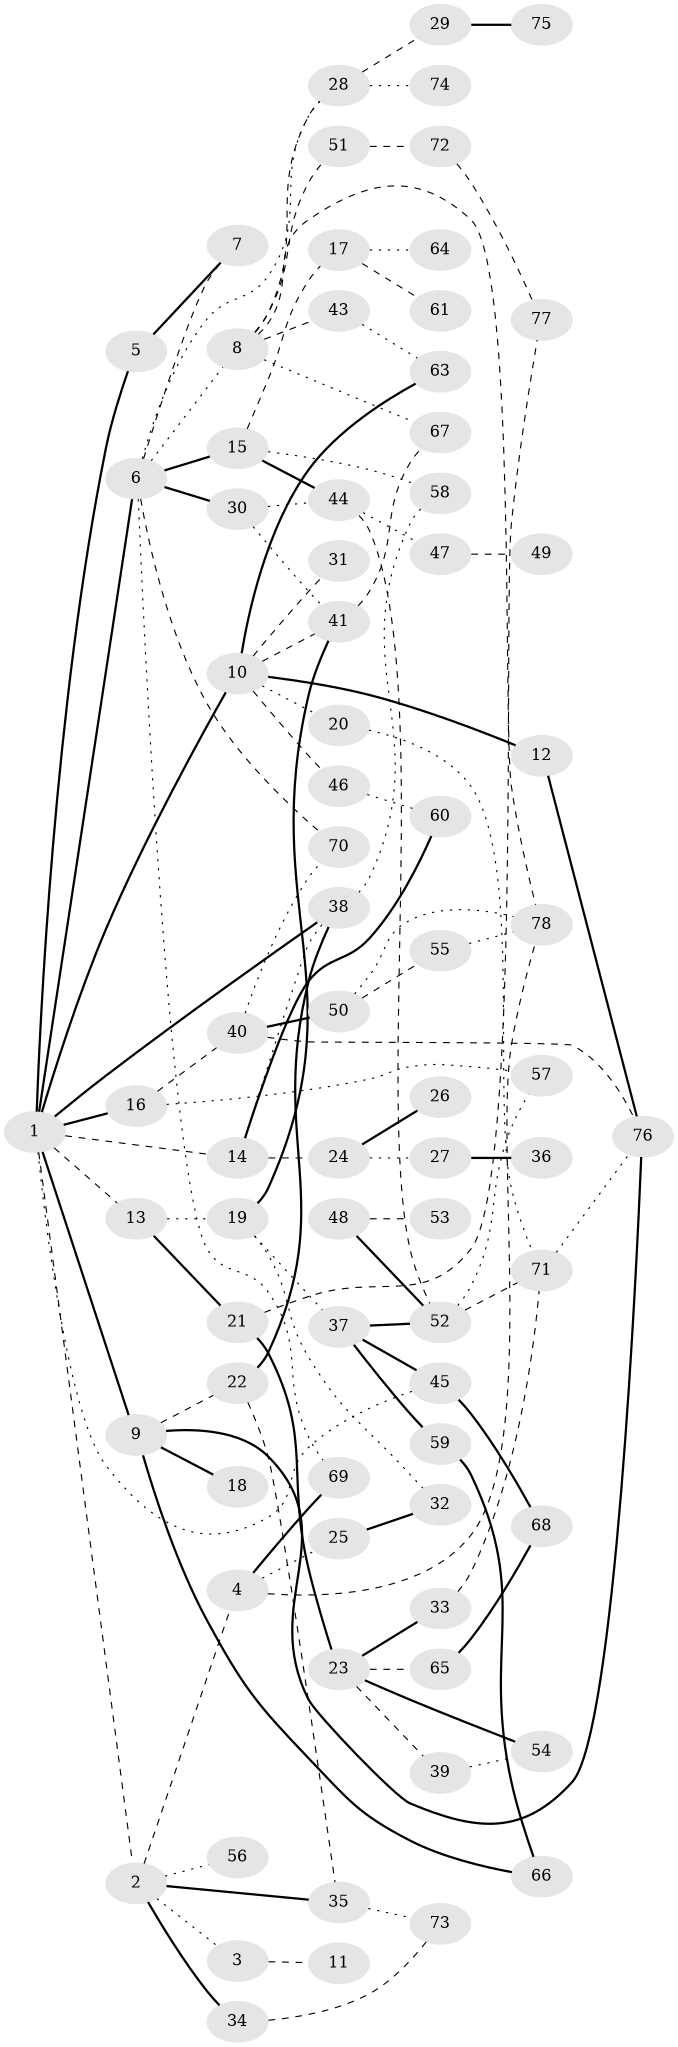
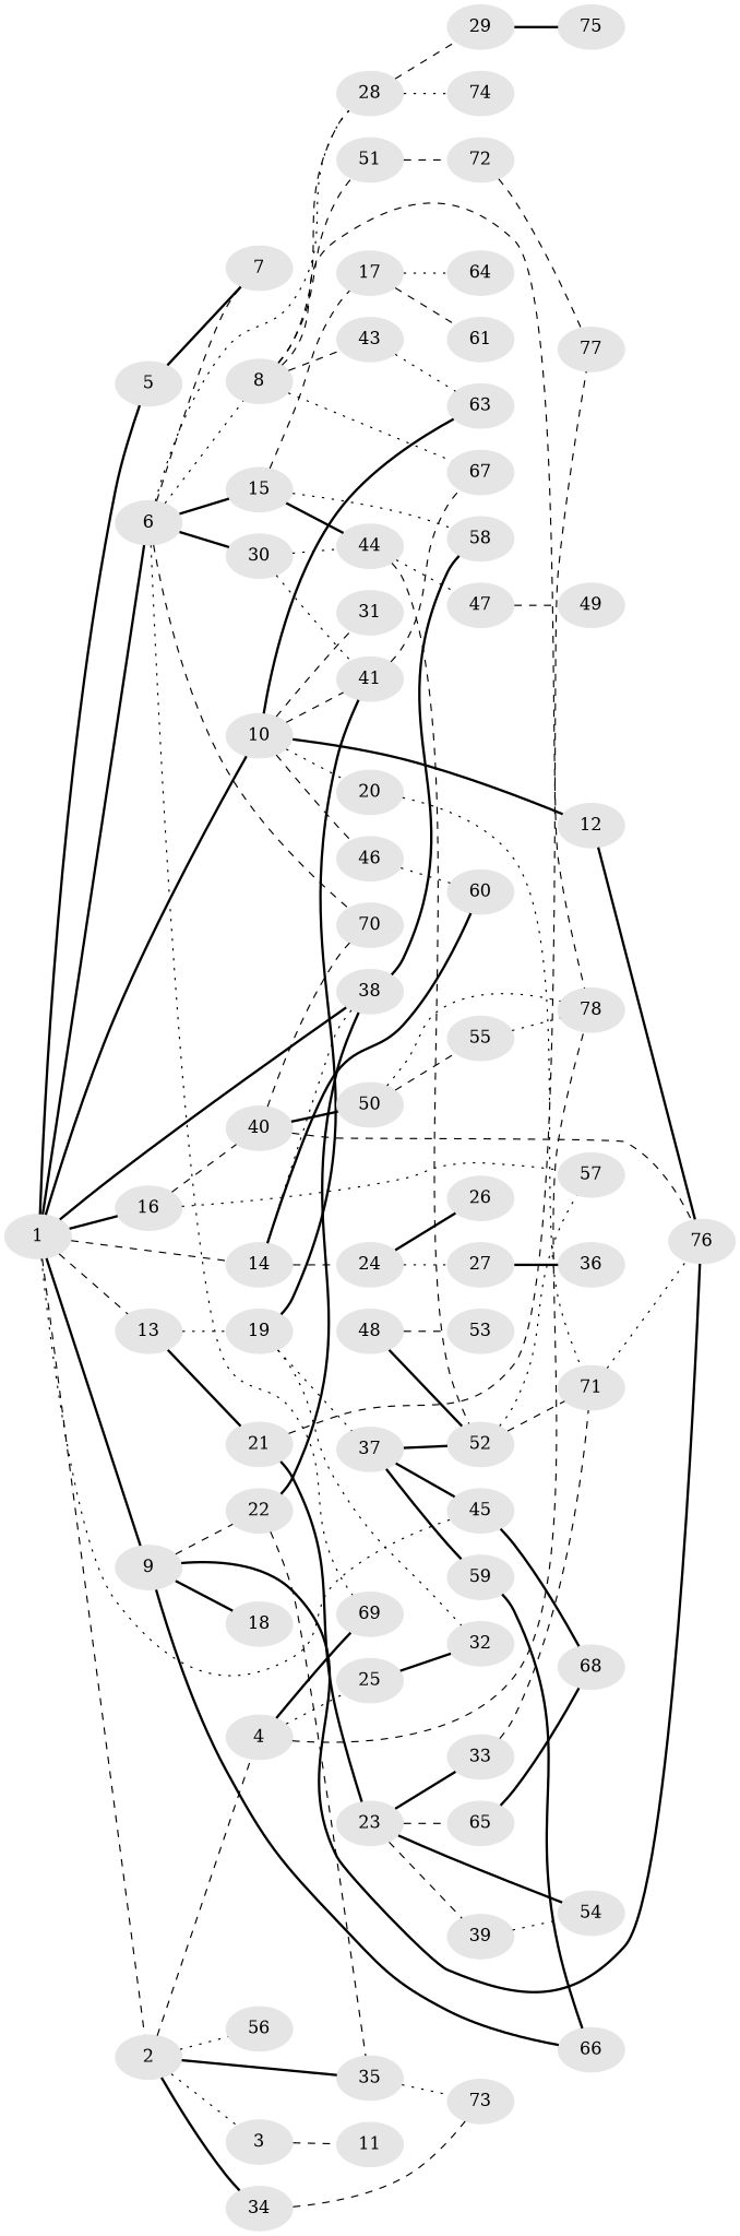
  graph {
    rankdir=LR
    node [color=gray90 style=filled]
    edge [style=bold]
    1
    2
    5
    6
    9
    10
    13
    14
    16
    38
    45
    3
    4
    34
    35
    56
    7
    69
    8
    15
    28
    30
    70
    18
    22
    66
    76
    12
    20
    31
    41
    46
    63
    19
    21
    24
    60
    40
    57
    58
    68
    11
    25
    78
    73
    48
    52
    53
    32
    43
    51
    67
    17
    44
    29
    74
    72
    71
    37
    23
    77
    26
    27
    61
    64
    47
    50
    59
    33
    39
    54
    65
    36
    75
    55
    49
    1 -- 2 [style=dashed]
    1 -- 5
    1 -- 6
    1 -- 9
    1 -- 10
    1 -- 13 [style=dashed]
    1 -- 14 [style=dashed]
    1 -- 16
    1 -- 38
    1 -- 45 [style=dotted]
    2 -- 3 [style=dotted]
    2 -- 4 [style=dashed]
    2 -- 34
    2 -- 35
    2 -- 56 [style=dotted]
    5 -- 7
    6 -- 7 [style=dashed]
    6 -- 69 [style=dotted]
    6 -- 8 [style=dotted]
    6 -- 15
    6 -- 28 [style=dotted]
    6 -- 30
    6 -- 70 [style=dashed]
    9 -- 18
    9 -- 22 [style=dashed]
    9 -- 66
    9 -- 76
    10 -- 12
    10 -- 20 [style=dotted]
    10 -- 31 [style=dashed]
    10 -- 41 [style=dashed]
    10 -- 46 [style=dashed]
    10 -- 63
    13 -- 19 [style=dotted]
    13 -- 21
    14 -- 38 [style=dotted]
    14 -- 24 [style=dashed]
    14 -- 60
    16 -- 40 [style=dashed]
    16 -- 57 [style=dotted]
-   38 -- 58 [style=dotted]
+   38 -- 58
    45 -- 68
    3 -- 11 [style=dashed]
    4 -- 69
    4 -- 25 [style=dotted]
    4 -- 78 [style=dashed]
    34 -- 73 [style=dashed]
    35 -- 73 [style=dotted]
    8 -- 28 [style=dashed]
    8 -- 78 [style=dashed]
    8 -- 43 [style=dashed]
    8 -- 51 [style=dashed]
    8 -- 67 [style=dotted]
    15 -- 58 [style=dotted]
    15 -- 17 [style=dashed]
    15 -- 44
    28 -- 29 [style=dashed]
    28 -- 74 [style=dotted]
    30 -- 41 [style=dotted]
    30 -- 44 [style=dotted]
    22 -- 38
    22 -- 35 [style=dashed]
    12 -- 76
    20 -- 71 [style=dotted]
    41 -- 67 [style=dashed]
    46 -- 60 [style=dotted]
    19 -- 41
    19 -- 32 [style=dotted]
    19 -- 37 [style=dotted]
    21 -- 23
    21 -- 77 [style=dashed]
    24 -- 26
    24 -- 27 [style=dotted]
-   40 -- 70 [style=dotted]
+   40 -- 70 [style=dashed]
    40 -- 76 [style=dashed]
    40 -- 50
    25 -- 32
    48 -- 52
    48 -- 53 [style=dashed]
    52 -- 57 [style=dotted]
    52 -- 71 [style=dashed]
    43 -- 63 [style=dotted]
    51 -- 72 [style=dashed]
    17 -- 61 [style=dashed]
    17 -- 64 [style=dotted]
    44 -- 52 [style=dashed]
    44 -- 47 [style=dotted]
    29 -- 75
    72 -- 77 [style=dashed]
    71 -- 76 [style=dotted]
    37 -- 45
    37 -- 52
    37 -- 59
    23 -- 33
    23 -- 39 [style=dashed]
    23 -- 54
    23 -- 65 [style=dashed]
    27 -- 36
    47 -- 49 [style=dashed]
    50 -- 78 [style=dotted]
    50 -- 55 [style=dashed]
    59 -- 66
    33 -- 71 [style=dashed]
    39 -- 54 [style=dotted]
    65 -- 68
    55 -- 78 [style=dotted]
  }
